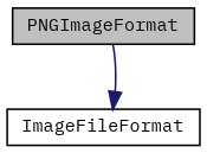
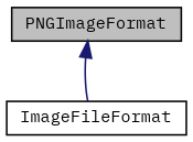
  digraph {
    fontname="IBM Plex Mono"
    node [color=black fontname="IBM Plex Mono" fontsize=10 shape=record]
    n1 [fillcolor=grey75 fontcolor=black height=0.2 label=PNGImageFormat style=filled width=0.4]
    n2 [height=0.2 label=ImageFileFormat width=0.4]
-   n2 -> n1 [color=midnightblue dir=back fontname="IBM Plex Mono" fontsize=10 labelfontname=Helvetica labelfontsize=10 style=solid]
+   n1 -> n2 [color=midnightblue dir=back fontname="IBM Plex Mono" fontsize=10 labelfontname=Helvetica labelfontsize=10 style=solid]
  }
